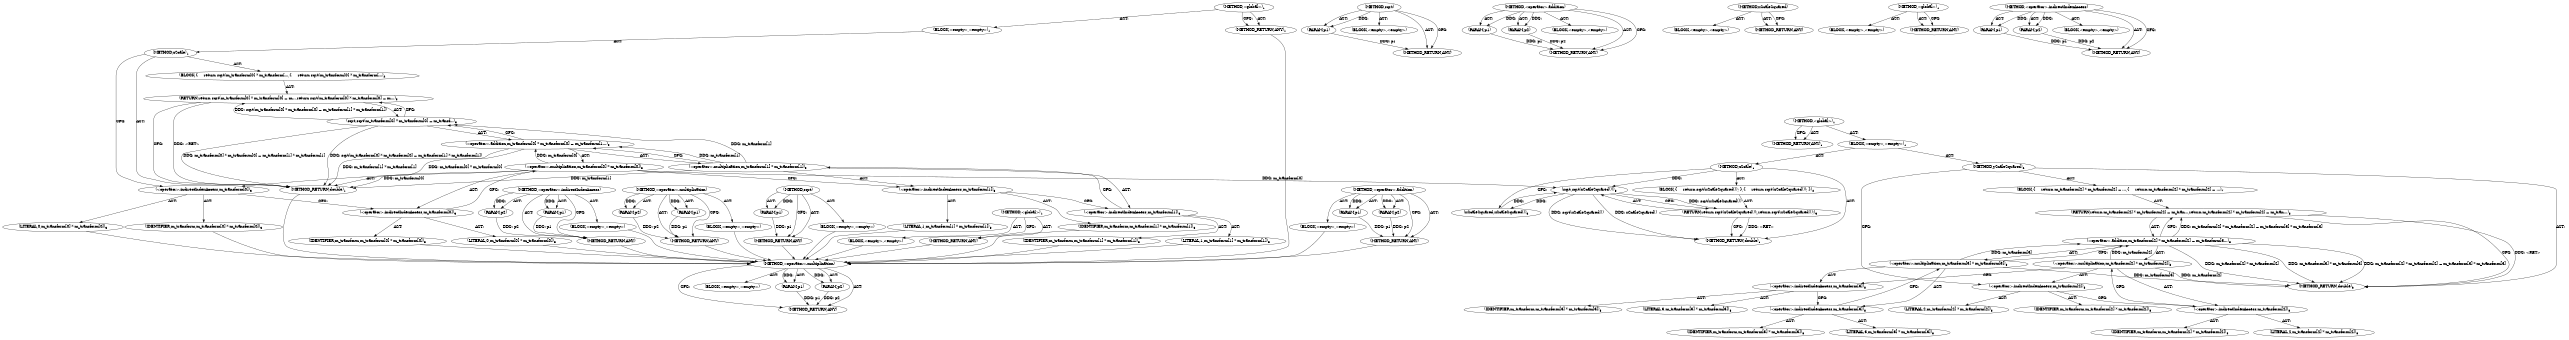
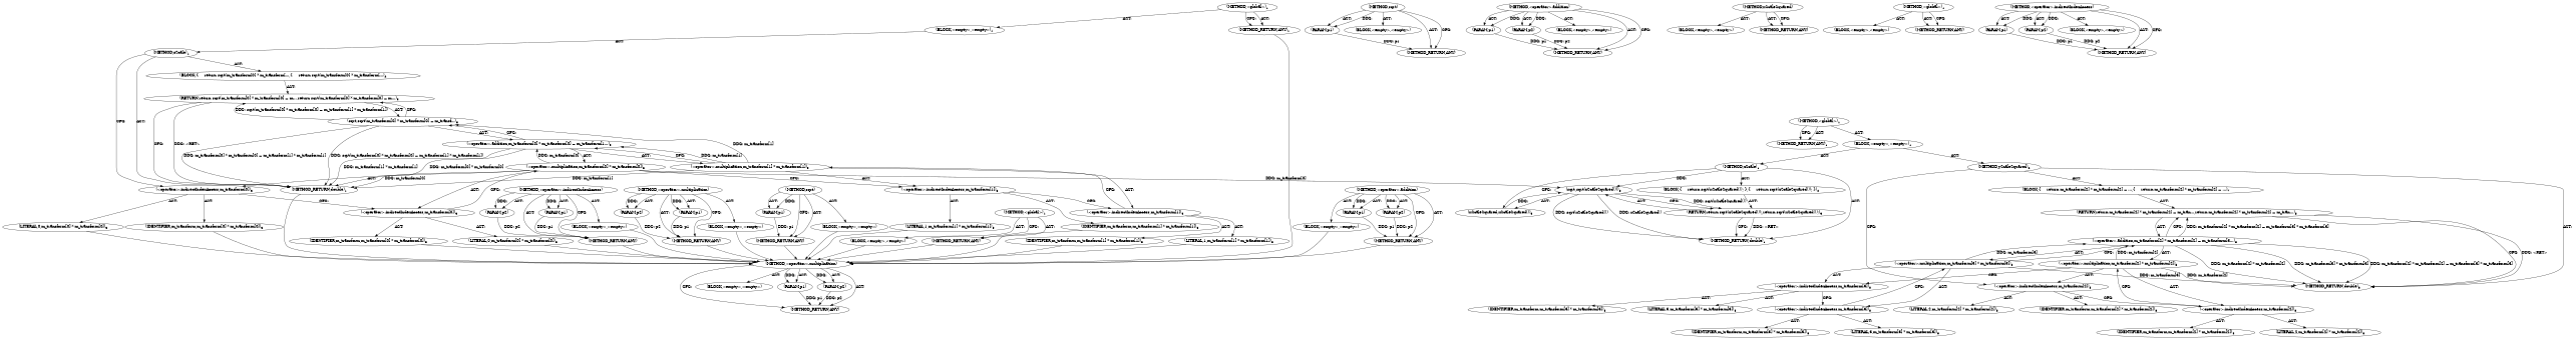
  digraph {
    n1 [label=<(METHOD,&lt;global&gt;)<SUB>1</SUB>>]
    n2 [label=<(BLOCK,&lt;empty&gt;,&lt;empty&gt;)<SUB>1</SUB>>]
    n3 [label=<(METHOD_RETURN,ANY)<SUB>1</SUB>>]
    n4 [label=<(METHOD,xScale)<SUB>1</SUB>>]
    n5 [label=<(METHOD,&lt;operator&gt;.multiplication)>]
    n6 [label=<(BLOCK,{     return sqrt(m_transform[0] * m_transform[...,{     return sqrt(m_transform[0] * m_transform[...)<SUB>2</SUB>>]
    n7 [label=<(&lt;operator&gt;.indirectIndexAccess,m_transform[0])<SUB>3</SUB>>]
    n8 [label=<(METHOD_RETURN,double)<SUB>1</SUB>>]
    n9 [label=<(RETURN,return sqrt(m_transform[0] * m_transform[0] + m...,return sqrt(m_transform[0] * m_transform[0] + m...)<SUB>3</SUB>>]
    n10 [label=<(&lt;operator&gt;.indirectIndexAccess,m_transform[0])<SUB>3</SUB>>]
    n11 [label=<(IDENTIFIER,m_transform,m_transform[0] * m_transform[0])<SUB>3</SUB>>]
    n12 [label=<(LITERAL,0,m_transform[0] * m_transform[0])<SUB>3</SUB>>]
    n13 [label=<(sqrt,sqrt(m_transform[0] * m_transform[0] + m_transf...)<SUB>3</SUB>>]
    n14 [label=<(&lt;operator&gt;.addition,m_transform[0] * m_transform[0] + m_transform[1...)<SUB>3</SUB>>]
    n15 [label=<(&lt;operator&gt;.multiplication,m_transform[0] * m_transform[0])<SUB>3</SUB>>]
    n16 [label=<(&lt;operator&gt;.multiplication,m_transform[1] * m_transform[1])<SUB>3</SUB>>]
    n17 [label=<(&lt;operator&gt;.indirectIndexAccess,m_transform[1])<SUB>3</SUB>>]
    n18 [label=<(sqrt,sqrt(xScaleSquared()))<SUB>3</SUB>>]
    n19 [label=<(&lt;operator&gt;.indirectIndexAccess,m_transform[1])<SUB>3</SUB>>]
    n20 [label=<(IDENTIFIER,m_transform,m_transform[0] * m_transform[0])<SUB>3</SUB>>]
    n21 [label=<(LITERAL,0,m_transform[0] * m_transform[0])<SUB>3</SUB>>]
    n22 [label=<(IDENTIFIER,m_transform,m_transform[1] * m_transform[1])<SUB>3</SUB>>]
    n23 [label=<(LITERAL,1,m_transform[1] * m_transform[1])<SUB>3</SUB>>]
    n24 [label=<(PARAM,p1)>]
    n25 [label=<(PARAM,p2)>]
    n26 [label=<(BLOCK,&lt;empty&gt;,&lt;empty&gt;)>]
    n27 [label=<(METHOD_RETURN,ANY)>]
    n28 [label=<(IDENTIFIER,m_transform,m_transform[1] * m_transform[1])<SUB>3</SUB>>]
    n29 [label=<(LITERAL,1,m_transform[1] * m_transform[1])<SUB>3</SUB>>]
    n30 [label=<(METHOD,&lt;operator&gt;.addition)>]
    n31 [label=<(PARAM,p1)>]
    n32 [label=<(PARAM,p2)>]
    n33 [label=<(BLOCK,&lt;empty&gt;,&lt;empty&gt;)>]
    n34 [label=<(METHOD_RETURN,ANY)>]
    n35 [label=<(METHOD,&lt;operator&gt;.indirectIndexAccess)>]
    n36 [label=<(PARAM,p1)>]
    n37 [label=<(PARAM,p2)>]
    n38 [label=<(BLOCK,&lt;empty&gt;,&lt;empty&gt;)>]
    n39 [label=<(METHOD_RETURN,ANY)>]
    n40 [label=<(METHOD,&lt;operator&gt;.multiplication)>]
    n41 [label=<(PARAM,p1)>]
    n42 [label=<(PARAM,p2)>]
    n43 [label=<(BLOCK,&lt;empty&gt;,&lt;empty&gt;)>]
    n44 [label=<(METHOD_RETURN,ANY)>]
    n45 [label=<(METHOD,sqrt)>]
    n46 [label=<(PARAM,p1)>]
    n47 [label=<(BLOCK,&lt;empty&gt;,&lt;empty&gt;)>]
    n48 [label=<(METHOD_RETURN,ANY)>]
    n49 [label=<(METHOD,&lt;global&gt;)<SUB>1</SUB>>]
    n50 [label=<(BLOCK,&lt;empty&gt;,&lt;empty&gt;)>]
    n51 [label=<(METHOD_RETURN,ANY)>]
    n52 [label=<(METHOD,&lt;global&gt;)<SUB>1</SUB>>]
    n53 [label=<(BLOCK,&lt;empty&gt;,&lt;empty&gt;)<SUB>1</SUB>>]
    n54 [label=<(METHOD_RETURN,ANY)<SUB>1</SUB>>]
    n55 [label=<(METHOD,xScale)<SUB>1</SUB>>]
    n56 [label=<(METHOD,yScaleSquared)<SUB>6</SUB>>]
    n57 [label=<(BLOCK,{     return sqrt(xScaleSquared()); },{     return sqrt(xScaleSquared()); })<SUB>2</SUB>>]
    n58 [label=<(xScaleSquared,xScaleSquared())<SUB>3</SUB>>]
    n59 [label=<(METHOD_RETURN,double)<SUB>1</SUB>>]
    n60 [label=<(BLOCK,{     return m_transform[2] * m_transform[2] + ...,{     return m_transform[2] * m_transform[2] + ...)<SUB>7</SUB>>]
    n61 [label=<(&lt;operator&gt;.indirectIndexAccess,m_transform[2])<SUB>8</SUB>>]
    n62 [label=<(METHOD_RETURN,double)<SUB>6</SUB>>]
    n63 [label=<(RETURN,return sqrt(xScaleSquared());,return sqrt(xScaleSquared());)<SUB>3</SUB>>]
    n64 [label=<(RETURN,return m_transform[2] * m_transform[2] + m_tran...,return m_transform[2] * m_transform[2] + m_tran...)<SUB>8</SUB>>]
    n65 [label=<(&lt;operator&gt;.indirectIndexAccess,m_transform[2])<SUB>8</SUB>>]
    n66 [label=<(IDENTIFIER,m_transform,m_transform[2] * m_transform[2])<SUB>8</SUB>>]
    n67 [label=<(LITERAL,2,m_transform[2] * m_transform[2])<SUB>8</SUB>>]
    n68 [label=<(&lt;operator&gt;.addition,m_transform[2] * m_transform[2] + m_transform[3...)<SUB>8</SUB>>]
    n69 [label=<(&lt;operator&gt;.multiplication,m_transform[2] * m_transform[2])<SUB>8</SUB>>]
    n70 [label=<(&lt;operator&gt;.multiplication,m_transform[3] * m_transform[3])<SUB>8</SUB>>]
    n71 [label=<(&lt;operator&gt;.indirectIndexAccess,m_transform[3])<SUB>8</SUB>>]
    n72 [label=<(&lt;operator&gt;.indirectIndexAccess,m_transform[3])<SUB>8</SUB>>]
    n73 [label=<(IDENTIFIER,m_transform,m_transform[2] * m_transform[2])<SUB>8</SUB>>]
    n74 [label=<(LITERAL,2,m_transform[2] * m_transform[2])<SUB>8</SUB>>]
    n75 [label=<(IDENTIFIER,m_transform,m_transform[3] * m_transform[3])<SUB>8</SUB>>]
    n76 [label=<(LITERAL,3,m_transform[3] * m_transform[3])<SUB>8</SUB>>]
    n77 [label=<(IDENTIFIER,m_transform,m_transform[3] * m_transform[3])<SUB>8</SUB>>]
    n78 [label=<(LITERAL,3,m_transform[3] * m_transform[3])<SUB>8</SUB>>]
    n79 [label=<(METHOD,sqrt)>]
    n80 [label=<(PARAM,p1)>]
    n81 [label=<(BLOCK,&lt;empty&gt;,&lt;empty&gt;)>]
    n82 [label=<(METHOD_RETURN,ANY)>]
    n83 [label=<(METHOD,&lt;operator&gt;.addition)>]
    n84 [label=<(PARAM,p1)>]
    n85 [label=<(PARAM,p2)>]
    n86 [label=<(BLOCK,&lt;empty&gt;,&lt;empty&gt;)>]
    n87 [label=<(METHOD_RETURN,ANY)>]
    n88 [label=<(METHOD,xScaleSquared)>]
    n89 [label=<(BLOCK,&lt;empty&gt;,&lt;empty&gt;)>]
    n90 [label=<(METHOD_RETURN,ANY)>]
    n91 [label=<(METHOD,&lt;global&gt;)<SUB>1</SUB>>]
    n92 [label=<(BLOCK,&lt;empty&gt;,&lt;empty&gt;)>]
    n93 [label=<(METHOD_RETURN,ANY)>]
    n94 [label=<(METHOD,&lt;operator&gt;.indirectIndexAccess)>]
    n95 [label=<(PARAM,p1)>]
    n96 [label=<(PARAM,p2)>]
    n97 [label=<(BLOCK,&lt;empty&gt;,&lt;empty&gt;)>]
    n98 [label=<(METHOD_RETURN,ANY)>]
    n1 -> n2 [label="AST: "]
    n1 -> n3 [label="AST: "]
    n1 -> n3 [label="CFG: "]
    n2 -> n4 [label="AST: "]
    n3 -> n5
    n4 -> n6 [label="AST: "]
    n4 -> n7 [label="CFG: "]
    n4 -> n8 [label="AST: "]
    n5 -> n24 [label="AST: "]
    n5 -> n24 [label="DDG: "]
    n5 -> n25 [label="AST: "]
    n5 -> n25 [label="DDG: "]
    n5 -> n26 [label="AST: "]
    n5 -> n27 [label="AST: "]
    n5 -> n27 [label="CFG: "]
    n6 -> n9 [label="AST: "]
    n7 -> n10 [label="CFG: "]
    n7 -> n11 [label="AST: "]
    n7 -> n12 [label="AST: "]
    n8 -> n5
    n9 -> n8 [label="CFG: "]
    n9 -> n8 [label="DDG: &lt;RET&gt;"]
    n9 -> n13 [label="AST: "]
    n10 -> n15 [label="CFG: "]
    n10 -> n20 [label="AST: "]
    n10 -> n21 [label="AST: "]
    n11 -> n5
    n12 -> n5
    n13 -> n8 [label="DDG: m_transform[0] * m_transform[0] + m_transform[1] * m_transform[1]"]
    n13 -> n8 [label="DDG: sqrt(m_transform[0] * m_transform[0] + m_transform[1] * m_transform[1])"]
    n13 -> n9 [label="CFG: "]
    n13 -> n9 [label="DDG: sqrt(m_transform[0] * m_transform[0] + m_transform[1] * m_transform[1])"]
    n13 -> n14 [label="AST: "]
    n14 -> n8 [label="DDG: m_transform[0] * m_transform[0]"]
    n14 -> n8 [label="DDG: m_transform[1] * m_transform[1]"]
    n14 -> n13 [label="CFG: "]
    n14 -> n15 [label="AST: "]
    n14 -> n16 [label="AST: "]
    n15 -> n7 [label="AST: "]
    n15 -> n8 [label="DDG: m_transform[0]"]
    n15 -> n10 [label="AST: "]
    n15 -> n14 [label="DDG: m_transform[0]"]
    n15 -> n17 [label="CFG: "]
    n15 -> n18 [label="DDG: m_transform[0]"]
    n16 -> n8 [label="DDG: m_transform[1]"]
    n16 -> n13 [label="DDG: m_transform[1]"]
    n16 -> n14 [label="CFG: "]
    n16 -> n14 [label="DDG: m_transform[1]"]
    n16 -> n17 [label="AST: "]
    n16 -> n19 [label="AST: "]
    n17 -> n19 [label="CFG: "]
    n17 -> n22 [label="AST: "]
    n17 -> n23 [label="AST: "]
-   n18 -> n58 [label="DDG: "]
+   n18 -> n58 [label="AST: "]
    n18 -> n59 [label="DDG: xScaleSquared()"]
    n18 -> n59 [label="DDG: sqrt(xScaleSquared())"]
    n18 -> n63 [label="CFG: "]
    n18 -> n63 [label="DDG: sqrt(xScaleSquared())"]
    n19 -> n16 [label="CFG: "]
    n19 -> n28 [label="AST: "]
    n19 -> n29 [label="AST: "]
    n20 -> n5
    n21 -> n5
    n22 -> n5
    n23 -> n5
    n24 -> n27 [label="DDG: p1"]
    n25 -> n27 [label="DDG: p2"]
    n28 -> n5
    n29 -> n5
    n30 -> n31 [label="AST: "]
    n30 -> n31 [label="DDG: "]
    n30 -> n32 [label="AST: "]
    n30 -> n32 [label="DDG: "]
    n30 -> n33 [label="AST: "]
    n30 -> n34 [label="AST: "]
    n30 -> n34 [label="CFG: "]
    n31 -> n34 [label="DDG: p1"]
    n32 -> n34 [label="DDG: p2"]
    n33 -> n5
    n34 -> n5
    n35 -> n36 [label="AST: "]
    n35 -> n36 [label="DDG: "]
    n35 -> n37 [label="AST: "]
    n35 -> n37 [label="DDG: "]
    n35 -> n38 [label="AST: "]
    n35 -> n39 [label="AST: "]
    n35 -> n39 [label="CFG: "]
    n36 -> n39 [label="DDG: p1"]
    n37 -> n39 [label="DDG: p2"]
    n38 -> n5
    n39 -> n5
    n40 -> n41 [label="AST: "]
    n40 -> n41 [label="DDG: "]
    n40 -> n42 [label="AST: "]
    n40 -> n42 [label="DDG: "]
    n40 -> n43 [label="AST: "]
    n40 -> n44 [label="AST: "]
    n40 -> n44 [label="CFG: "]
    n41 -> n44 [label="DDG: p1"]
    n42 -> n44 [label="DDG: p2"]
    n43 -> n5
    n44 -> n5
    n45 -> n46 [label="AST: "]
    n45 -> n46 [label="DDG: "]
    n45 -> n47 [label="AST: "]
    n45 -> n48 [label="AST: "]
    n45 -> n48 [label="CFG: "]
    n46 -> n48 [label="DDG: p1"]
    n47 -> n5
    n48 -> n5
    n49 -> n50 [label="AST: "]
    n49 -> n51 [label="AST: "]
    n49 -> n51 [label="CFG: "]
    n50 -> n5
    n51 -> n5
    n52 -> n53 [label="AST: "]
    n52 -> n54 [label="AST: "]
    n52 -> n54 [label="CFG: "]
    n53 -> n55 [label="AST: "]
    n53 -> n56 [label="AST: "]
    n55 -> n18 [label="DDG: "]
    n55 -> n57 [label="AST: "]
    n55 -> n58 [label="CFG: "]
    n55 -> n59 [label="AST: "]
    n56 -> n60 [label="AST: "]
    n56 -> n61 [label="CFG: "]
    n56 -> n62 [label="AST: "]
    n57 -> n63 [label="AST: "]
    n58 -> n18 [label="DDG: "]
    n60 -> n64 [label="AST: "]
    n61 -> n65 [label="CFG: "]
    n61 -> n66 [label="AST: "]
    n61 -> n67 [label="AST: "]
    n63 -> n18 [label="AST: "]
    n63 -> n59 [label="CFG: "]
    n63 -> n59 [label="DDG: &lt;RET&gt;"]
    n64 -> n62 [label="CFG: "]
    n64 -> n62 [label="DDG: &lt;RET&gt;"]
    n64 -> n68 [label="AST: "]
    n65 -> n69 [label="CFG: "]
    n65 -> n73 [label="AST: "]
    n65 -> n74 [label="AST: "]
    n68 -> n62 [label="DDG: m_transform[2] * m_transform[2]"]
    n68 -> n62 [label="DDG: m_transform[3] * m_transform[3]"]
    n68 -> n62 [label="DDG: m_transform[2] * m_transform[2] + m_transform[3] * m_transform[3]"]
    n68 -> n64 [label="CFG: "]
    n68 -> n64 [label="DDG: m_transform[2] * m_transform[2] + m_transform[3] * m_transform[3]"]
    n68 -> n69 [label="AST: "]
    n68 -> n70 [label="AST: "]
    n69 -> n61 [label="AST: "]
    n69 -> n62 [label="DDG: m_transform[2]"]
    n69 -> n65 [label="AST: "]
    n69 -> n68 [label="DDG: m_transform[2]"]
    n69 -> n71 [label="CFG: "]
    n70 -> n62 [label="DDG: m_transform[3]"]
    n70 -> n68 [label="CFG: "]
    n70 -> n68 [label="DDG: m_transform[3]"]
    n70 -> n71 [label="AST: "]
    n70 -> n72 [label="AST: "]
    n71 -> n72 [label="CFG: "]
    n71 -> n75 [label="AST: "]
    n71 -> n76 [label="AST: "]
    n72 -> n70 [label="CFG: "]
    n72 -> n77 [label="AST: "]
    n72 -> n78 [label="AST: "]
    n79 -> n80 [label="AST: "]
    n79 -> n80 [label="DDG: "]
    n79 -> n81 [label="AST: "]
    n79 -> n82 [label="AST: "]
    n79 -> n82 [label="CFG: "]
    n80 -> n82 [label="DDG: p1"]
    n83 -> n84 [label="AST: "]
    n83 -> n84 [label="DDG: "]
    n83 -> n85 [label="AST: "]
    n83 -> n85 [label="DDG: "]
    n83 -> n86 [label="AST: "]
    n83 -> n87 [label="AST: "]
    n83 -> n87 [label="CFG: "]
    n84 -> n87 [label="DDG: p1"]
    n85 -> n87 [label="DDG: p2"]
    n88 -> n89 [label="AST: "]
    n88 -> n90 [label="AST: "]
    n88 -> n90 [label="CFG: "]
    n91 -> n92 [label="AST: "]
    n91 -> n93 [label="AST: "]
    n91 -> n93 [label="CFG: "]
    n94 -> n95 [label="AST: "]
    n94 -> n95 [label="DDG: "]
    n94 -> n96 [label="AST: "]
    n94 -> n96 [label="DDG: "]
    n94 -> n97 [label="AST: "]
    n94 -> n98 [label="AST: "]
    n94 -> n98 [label="CFG: "]
    n95 -> n98 [label="DDG: p1"]
    n96 -> n98 [label="DDG: p2"]
  }
